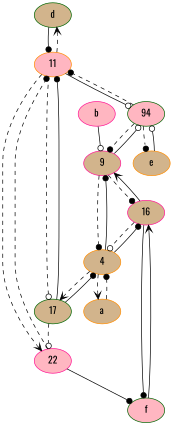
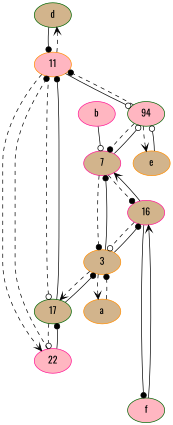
  digraph {
    fontname=Oswald
    node [color=darkgreen fillcolor=tan fontname=Oswald style=filled]
    edge [arrowhead=dot fontname=Oswald style=dashed]
    d
    n2 [color=darkorange fillcolor=lightpink label=11]
    22 [color=deeppink fillcolor=lightpink]
    17
    n5 [fillcolor=lightpink label=94]
    a [color=darkorange]
-   4 [color=darkorange]
+   4 [color=darkorange label=3]
    16 [color=deeppink]
-   9 [color=deeppink]
+   9 [color=deeppink label=7]
    f [fillcolor=lightpink]
    e [color=darkorange]
    b [color=deeppink fillcolor=lightpink]
    d -> n2 [style=solid]
    n2 -> d [arrowhead=vee]
    n2 -> 22 [arrowhead=vee]
    n2 -> 17 [arrowhead=odot]
    n2 -> n5 [arrowhead=odot style=solid]
    22 -> n2
-   22 -> f [style=solid]
+   22 -> 17 [style=solid]
    17 -> n2 [style=solid]
    17 -> 22 [arrowhead=odot]
    17 -> 4 [style=solid]
    n5 -> n2
    n5 -> 9
-   n5 -> e
+   n5 -> e [arrowhead=vee]
    a -> 4
    4 -> 17 [arrowhead=vee]
    4 -> a [arrowhead=vee]
    4 -> 16 [style=solid]
    4 -> 9 [style=solid]
    16 -> 4 [arrowhead=odot]
    16 -> 9 [arrowhead=vee style=solid]
    16 -> f [style=solid]
    9 -> n5 [arrowhead=odot style=solid]
    9 -> 4
    9 -> 16
    f -> 16 [arrowhead=vee style=solid]
    e -> n5 [arrowhead=odot style=solid]
    b -> 9 [arrowhead=odot style=solid]
  }
